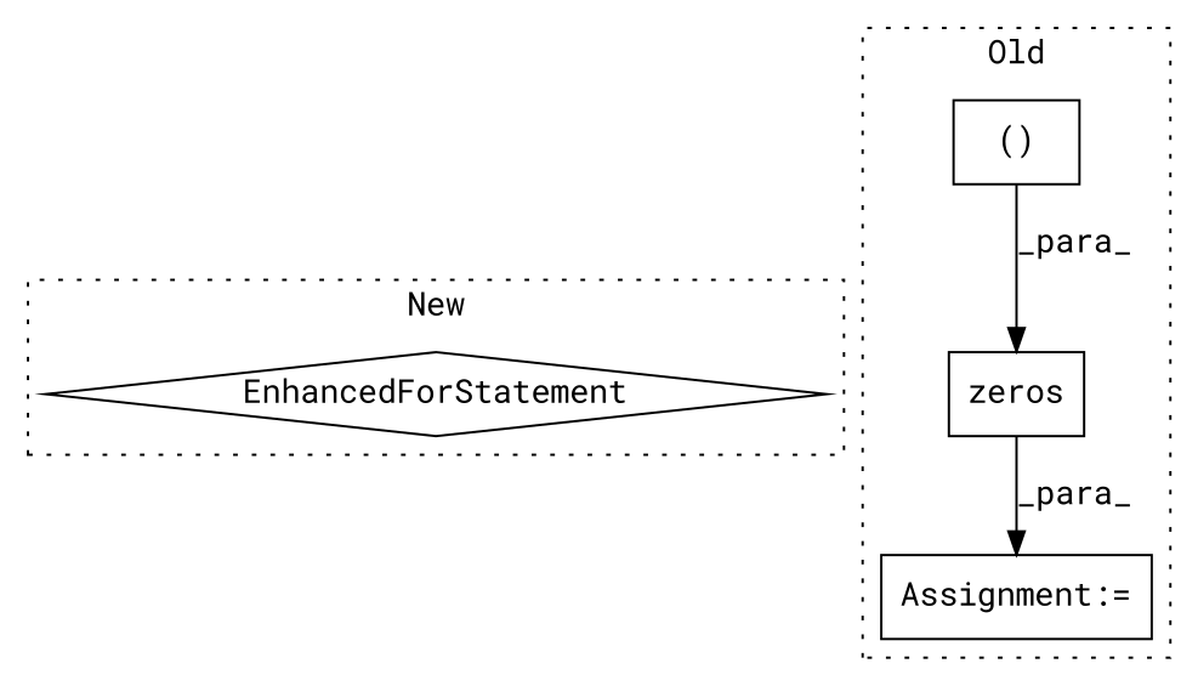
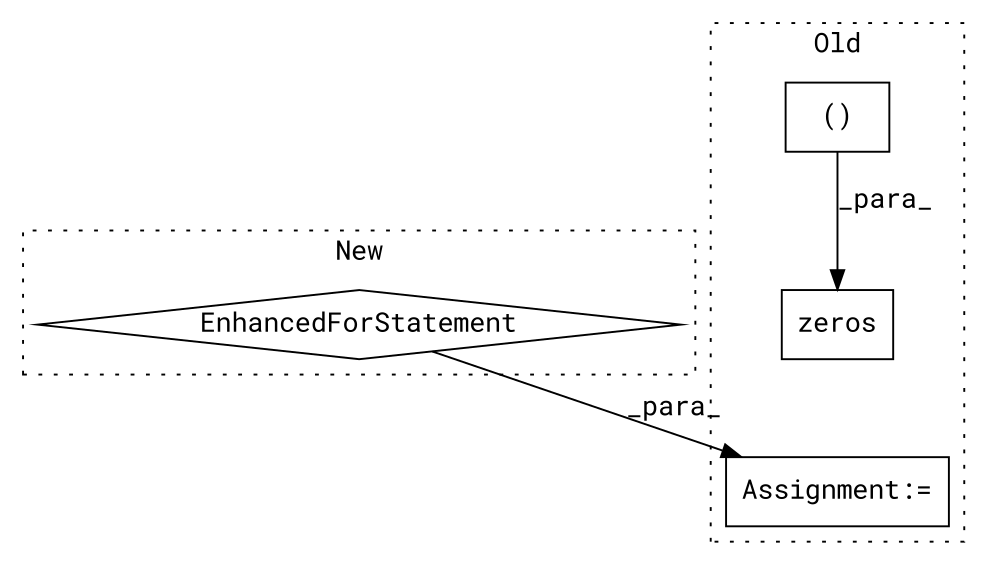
  digraph {
    fontname="Roboto Mono"
    node [shape=box fontname="Roboto Mono"]
    edge [fontname="Roboto Mono"]
    n1 [a=32 l="11,1" label=zeros s="689,750"]
    n2 [a=7 l=1 label="Assignment:=" s=682]
    n3 [a=106 l=37 label="()" s=700]
    n4 [a=70 l="53,2" label=EnhancedForStatement s="289,361" shape=diamond]
    subgraph cluster_1 {
      label=Old
      style=dotted
      n1
      n2
      n3
    }
    subgraph cluster_2 {
      label=New
      style=dotted
      n4
    }
-   n1 -> n2 [label=_para_]
+   n4 -> n2 [label=_para_]
    n3 -> n1 [label=_para_]
  }
